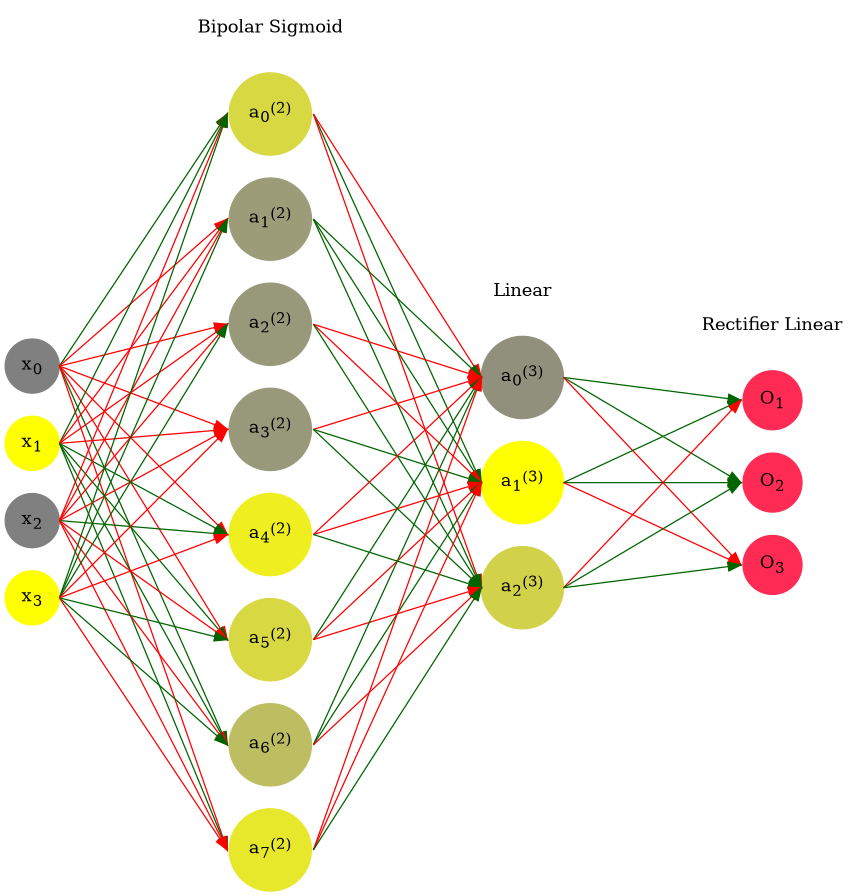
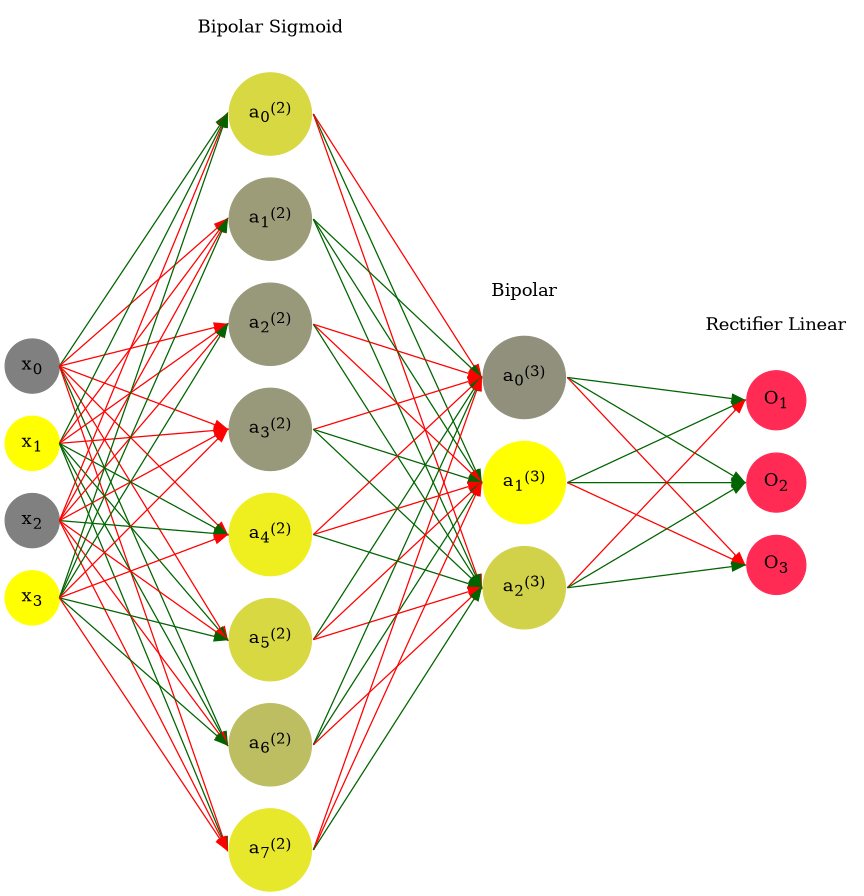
  digraph {
    rankdir=LR
    ranksep=1.4
    splines=false
    node [shape=circle style=filled]
    edge [headport=w style=solid tailport=e color=red]
    n1 [color="0.1667, 0.0, 0.5" fillcolor="0.1667, 0.0, 0.5" label=<x<sub>0</sub>>]
    n2 [color="0.1667, 1.0, 1.0" fillcolor="0.1667, 1.0, 1.0" label=<x<sub>1</sub>>]
    n3 [color="0.1667, 0.0, 0.5" fillcolor="0.1667, 0.0, 0.5" label=<x<sub>2</sub>>]
    n4 [color="0.1667, 1.0, 1.0" fillcolor="0.1667, 1.0, 1.0" label=<x<sub>3</sub>>]
    n5 [color="0.1667, 0.694348, 0.847174" fillcolor="0.1667, 0.694348, 0.847174" label=<a<sub>0</sub><sup>(2)</sup>>]
    n6 [color="0.1667, 0.222396, 0.611198" fillcolor="0.1667, 0.222396, 0.611198" label=<a<sub>1</sub><sup>(2)</sup>>]
    n7 [color="0.1667, 0.190952, 0.595476" fillcolor="0.1667, 0.190952, 0.595476" label=<a<sub>2</sub><sup>(2)</sup>>]
    n8 [color="0.1667, 0.192206, 0.596103" fillcolor="0.1667, 0.192206, 0.596103" label=<a<sub>3</sub><sup>(2)</sup>>]
    n9 [color="0.1667, 0.868576, 0.934288" fillcolor="0.1667, 0.868576, 0.934288" label=<a<sub>4</sub><sup>(2)</sup>>]
    n10 [color="0.1667, 0.689964, 0.844982" fillcolor="0.1667, 0.689964, 0.844982" label=<a<sub>5</sub><sup>(2)</sup>>]
    n11 [color="0.1667, 0.481387, 0.740694" fillcolor="0.1667, 0.481387, 0.740694" label=<a<sub>6</sub><sup>(2)</sup>>]
    n12 [color="0.1667, 0.808082, 0.904041" fillcolor="0.1667, 0.808082, 0.904041" label=<a<sub>7</sub><sup>(2)</sup>>]
    n13 [color="0.1667, 0.130995, 0.565498" fillcolor="0.1667, 0.130995, 0.565498" label=<a<sub>0</sub><sup>(3)</sup>>]
    n14 [color="0.1667, 1.345618, 1.172809" fillcolor="0.1667, 1.345618, 1.172809" label=<a<sub>1</sub><sup>(3)</sup>>]
    n15 [color="0.1667, 0.647793, 0.823897" fillcolor="0.1667, 0.647793, 0.823897" label=<a<sub>2</sub><sup>(3)</sup>>]
    n16 [color="0.9667, 0.83, 1.0" fillcolor="0.9667, 0.83, 1.0" label=<O<sub>1</sub>>]
    n17 [color="0.9667, 0.83, 1.0" fillcolor="0.9667, 0.83, 1.0" label=<O<sub>2</sub>>]
    n18 [color="0.9667, 0.83, 1.0" fillcolor="0.9667, 0.83, 1.0" label=<O<sub>3</sub>>]
    n19 [label="Bipolar Sigmoid" shape=plaintext style=""]
-   n20 [label=Linear shape=plaintext style=""]
+   n20 [label=Bipolar shape=plaintext style=""]
    n21 [label="Rectifier Linear" shape=plaintext style=""]
    subgraph sub_1 {
      n1
    }
    subgraph sub_2 {
      n2
    }
    subgraph sub_3 {
      n3
    }
    subgraph sub_4 {
      n4
    }
    subgraph sub_5 {
      n5
    }
    subgraph sub_6 {
      n6
    }
    subgraph sub_7 {
      n7
    }
    subgraph sub_8 {
      n8
    }
    subgraph sub_9 {
      n9
    }
    subgraph sub_10 {
      n10
    }
    subgraph sub_11 {
      n11
    }
    subgraph sub_12 {
      n12
    }
    subgraph sub_13 {
      n13
    }
    subgraph sub_14 {
      n14
    }
    subgraph sub_15 {
      n15
    }
    subgraph sub_16 {
      n16
    }
    subgraph sub_17 {
      n17
    }
    subgraph sub_18 {
      n18
    }
    subgraph sub_19 {
      rank=same
      n1
      n2
      n3
      n4
    }
    subgraph sub_20 {
      rank=same
      n5
      n6
      n7
      n8
      n9
      n10
      n11
      n12
    }
    subgraph sub_21 {
      rank=same
      n13
      n14
      n15
    }
    subgraph sub_22 {
      rank=same
      n16
      n17
      n18
    }
    subgraph sub_23 {
      rank=same
      n5
      n19
    }
    subgraph sub_24 {
      rank=same
      n13
      n20
    }
    subgraph sub_25 {
      rank=same
      n16
      n21
    }
    n1 -> n2 [style=invis color=""]
    n1 -> n5 [color=darkgreen]
    n1 -> n6
    n1 -> n7
    n1 -> n8
    n1 -> n9
    n1 -> n10
    n1 -> n11 [color=darkgreen]
    n1 -> n12
    n2 -> n3 [style=invis color=""]
    n2 -> n5 [color=darkgreen]
    n2 -> n6
    n2 -> n7
    n2 -> n8
    n2 -> n9 [color=darkgreen]
    n2 -> n10 [color=darkgreen]
    n2 -> n11 [color=darkgreen]
    n2 -> n12 [color=darkgreen]
    n3 -> n4 [style=invis color=""]
    n3 -> n5
    n3 -> n6
    n3 -> n7
    n3 -> n8
    n3 -> n9 [color=darkgreen]
    n3 -> n10
    n3 -> n11
    n3 -> n12
    n4 -> n5 [color=darkgreen]
    n4 -> n6 [color=darkgreen]
    n4 -> n7 [color=darkgreen]
    n4 -> n8
    n4 -> n9
    n4 -> n10 [color=darkgreen]
    n4 -> n11 [color=darkgreen]
    n4 -> n12
    n5 -> n6 [style=invis color=""]
    n5 -> n13
    n5 -> n14 [color=darkgreen]
    n5 -> n15
    n6 -> n7 [style=invis color=""]
    n6 -> n13 [color=darkgreen]
    n6 -> n14 [color=darkgreen]
    n6 -> n15 [color=darkgreen]
    n7 -> n8 [style=invis color=""]
    n7 -> n13
    n7 -> n14
    n7 -> n15 [color=darkgreen]
    n8 -> n9 [style=invis color=""]
    n8 -> n13
    n8 -> n14 [color=darkgreen]
    n8 -> n15 [color=darkgreen]
    n9 -> n10 [style=invis color=""]
    n9 -> n13
    n9 -> n14
    n9 -> n15 [color=darkgreen]
    n10 -> n11 [style=invis color=""]
    n10 -> n13 [color=darkgreen]
    n10 -> n14
    n10 -> n15
    n11 -> n12 [style=invis color=""]
    n11 -> n13 [color=darkgreen]
    n11 -> n14 [color=darkgreen]
    n11 -> n15
    n12 -> n13
    n12 -> n14
    n12 -> n15 [color=darkgreen]
    n13 -> n14 [style=invis color=""]
    n13 -> n16 [color=darkgreen]
    n13 -> n17 [color=darkgreen]
    n13 -> n18
    n14 -> n15 [style=invis color=""]
    n14 -> n16 [color=darkgreen]
    n14 -> n17 [color=darkgreen]
    n14 -> n18
    n15 -> n16
    n15 -> n17 [color=darkgreen]
    n15 -> n18 [color=darkgreen]
    n16 -> n17 [style=invis color=""]
    n17 -> n18 [style=invis color=""]
    n19 -> n5 [style=invis color=""]
    n20 -> n13 [style=invis color=""]
    n21 -> n16 [style=invis color=""]
  }
